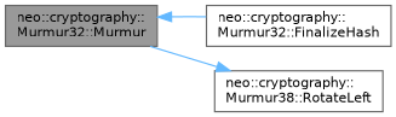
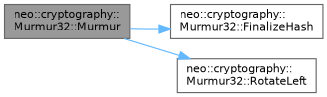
  digraph {
    rankdir=LR
    node [color=grey40 fillcolor=white fontname=Helvetica fontsize=10 shape=box style=filled]
    edge [color=steelblue1 fontname=Helvetica fontsize=10 labelfontname=Helvetica labelfontsize=10 style=solid]
    n1 [color=gray40 fillcolor=grey60 fontcolor=black height=0.2 label="neo::cryptography::\lMurmur32::Murmur" width=0.4]
    n2 [height=0.2 label="neo::cryptography::\lMurmur32::FinalizeHash" width=0.4]
-   n3 [height=0.2 label="neo::cryptography::\lMurmur38::RotateLeft" width=0.4]
-   n2 -> n1
+   n3 [height=0.2 label="neo::cryptography::\lMurmur32::RotateLeft" width=0.4]
+   n1 -> n2
    n1 -> n3
  }
